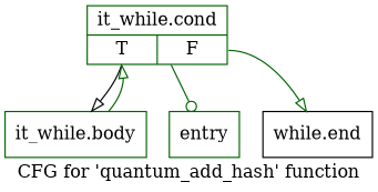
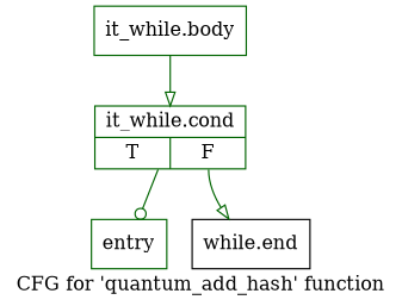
  digraph {
    label="CFG for 'quantum_add_hash' function"
    node [color=darkgreen shape=record]
    edge [arrowhead=onormal color=darkgreen]
    n1 [label="{entry}"]
    n2 [label="{it_while.cond|{<s0>T|<s1>F}}"]
    n3 [label="{it_while.body}"]
    n4 [color=black label="{while.end}"]
    n2 -> n1 [arrowhead=odot]
-   n2 -> n3 [color=black tailport=s0]
    n2 -> n4 [tailport=s1]
    n3 -> n2
  }
